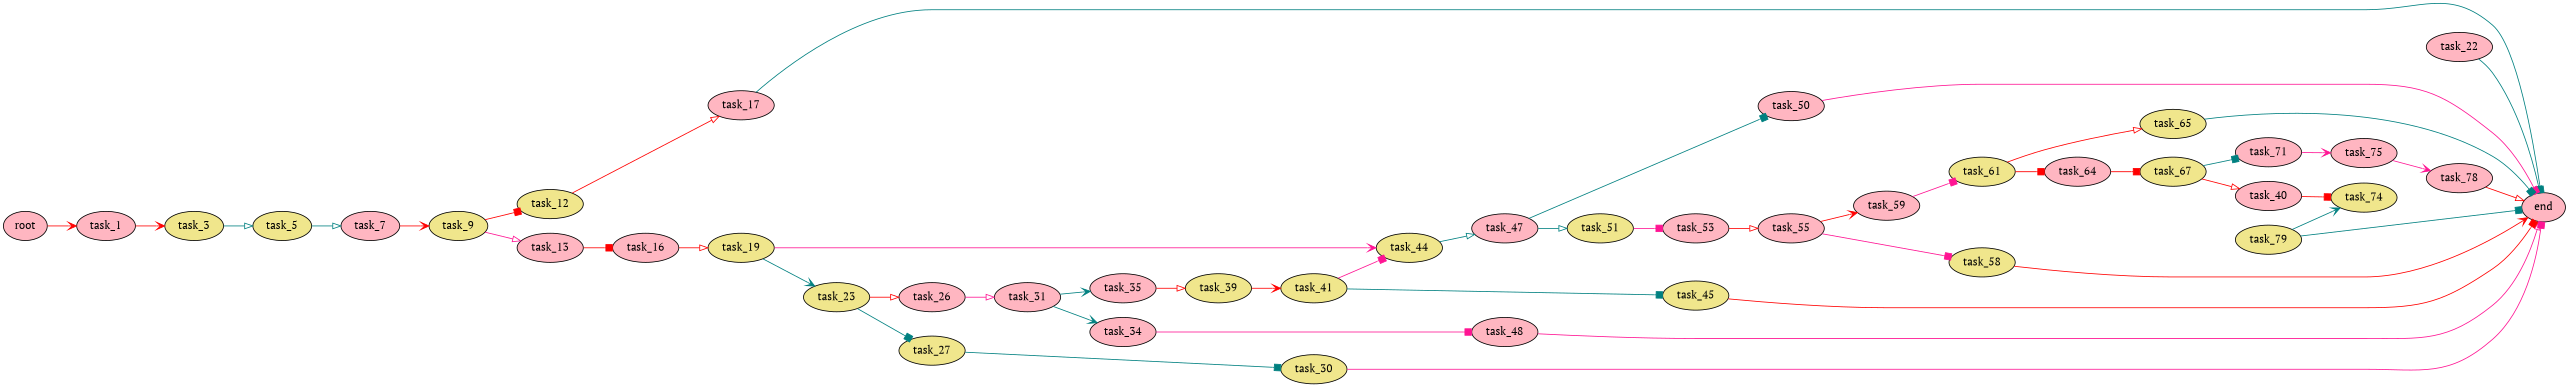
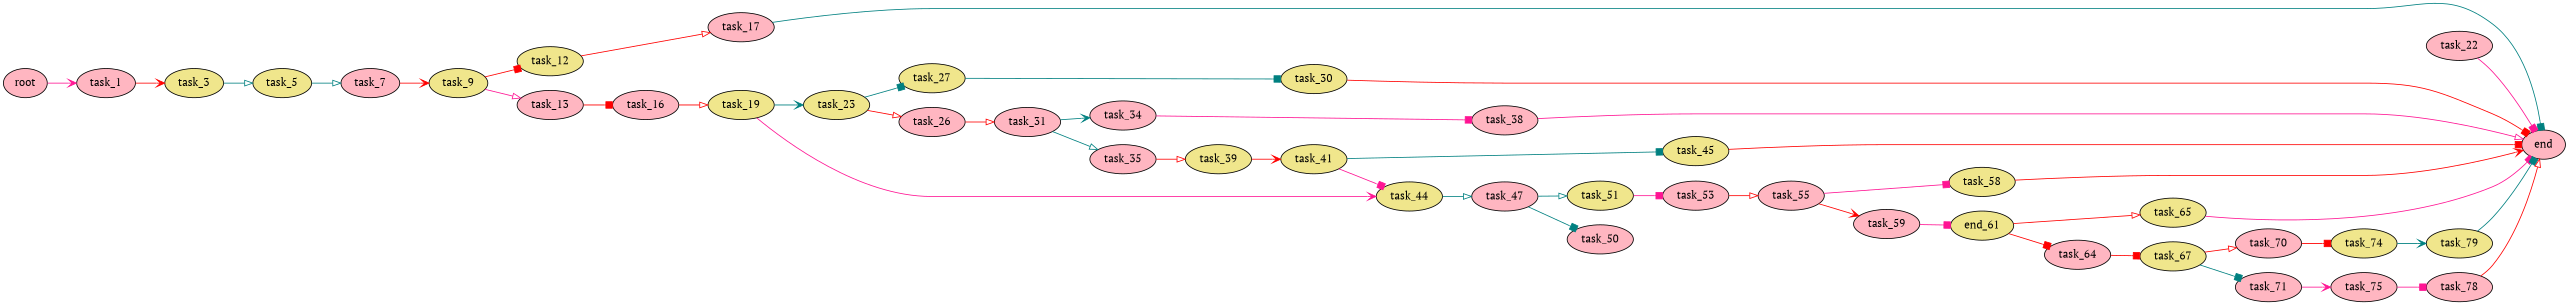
  digraph {
    fontname="PT Serif"
    rankdir=LR
    node [fillcolor=lightpink fontname="PT Serif" style=filled]
    edge [arrowhead=box color=red fontname="PT Serif"]
    root
    task_1
    task_3 [fillcolor=khaki]
    task_5 [fillcolor=khaki]
    task_7
    task_9 [fillcolor=khaki]
    task_12 [fillcolor=khaki]
    task_13
    task_17
    task_16
    end
    task_19 [fillcolor=khaki]
    task_23 [fillcolor=khaki]
    task_44 [fillcolor=khaki]
    task_22
    task_26
    task_27 [fillcolor=khaki]
    task_31
    task_30 [fillcolor=khaki]
    task_34
    task_35
-   task_38 [label=task_48]
+   task_38
    task_39 [fillcolor=khaki]
    task_41 [fillcolor=khaki]
    task_45 [fillcolor=khaki]
    task_47
    task_50
    task_51 [fillcolor=khaki]
    task_53
    task_55
    task_58 [fillcolor=khaki]
    task_59
-   task_61 [fillcolor=khaki]
+   task_61 [fillcolor=khaki label=end_61]
    task_64
    task_65 [fillcolor=khaki]
    task_67 [fillcolor=khaki]
-   task_70 [label=task_40]
+   task_70
    task_71
    task_74 [fillcolor=khaki]
    task_75
    task_79 [fillcolor=khaki]
    task_78
-   root -> task_1 [arrowhead=vee]
+   root -> task_1 [arrowhead=vee color=deeppink]
    task_1 -> task_3 [arrowhead=vee]
    task_3 -> task_5 [arrowhead=onormal color=teal]
    task_5 -> task_7 [arrowhead=onormal color=teal]
    task_7 -> task_9 [arrowhead=vee]
    task_9 -> task_12
    task_9 -> task_13 [arrowhead=onormal color=deeppink]
    task_12 -> task_17 [arrowhead=onormal]
    task_13 -> task_16
    task_17 -> end [color=teal]
    task_16 -> task_19 [arrowhead=onormal]
    task_19 -> task_23 [arrowhead=vee color=teal]
    task_19 -> task_44 [arrowhead=vee color=deeppink]
    task_23 -> task_26 [arrowhead=onormal]
    task_23 -> task_27 [color=teal]
    task_44 -> task_47 [arrowhead=onormal color=teal]
-   task_22 -> end [color=teal]
-   task_26 -> task_31 [arrowhead=onormal color=deeppink]
+   task_22 -> end [color=deeppink]
+   task_26 -> task_31 [arrowhead=onormal]
    task_27 -> task_30 [color=teal]
    task_31 -> task_34 [arrowhead=vee color=teal]
-   task_31 -> task_35 [arrowhead=vee color=teal]
-   task_30 -> end [color=deeppink]
+   task_31 -> task_35 [arrowhead=onormal color=teal]
+   task_30 -> end
    task_34 -> task_38 [color=deeppink]
    task_35 -> task_39 [arrowhead=onormal]
    task_38 -> end [arrowhead=onormal color=deeppink]
    task_39 -> task_41 [arrowhead=vee]
    task_41 -> task_44 [color=deeppink]
    task_41 -> task_45 [color=teal]
    task_45 -> end
    task_47 -> task_50 [color=teal]
    task_47 -> task_51 [arrowhead=onormal color=teal]
-   task_50 -> end [color=deeppink]
    task_51 -> task_53 [color=deeppink]
    task_53 -> task_55 [arrowhead=onormal]
    task_55 -> task_58 [color=deeppink]
    task_55 -> task_59 [arrowhead=vee]
    task_58 -> end [arrowhead=vee]
    task_59 -> task_61 [color=deeppink]
    task_61 -> task_64
    task_61 -> task_65 [arrowhead=onormal]
    task_64 -> task_67
-   task_65 -> end [color=teal]
+   task_65 -> end [color=deeppink]
    task_67 -> task_70 [arrowhead=onormal]
    task_67 -> task_71 [color=teal]
    task_70 -> task_74
    task_71 -> task_75 [arrowhead=vee color=deeppink]
-   task_79 -> task_74 [arrowhead=vee color=teal]
-   task_75 -> task_78 [arrowhead=vee color=deeppink]
+   task_74 -> task_79 [arrowhead=vee color=teal]
+   task_75 -> task_78 [color=deeppink]
    task_79 -> end [color=teal]
    task_78 -> end [arrowhead=onormal]
  }
